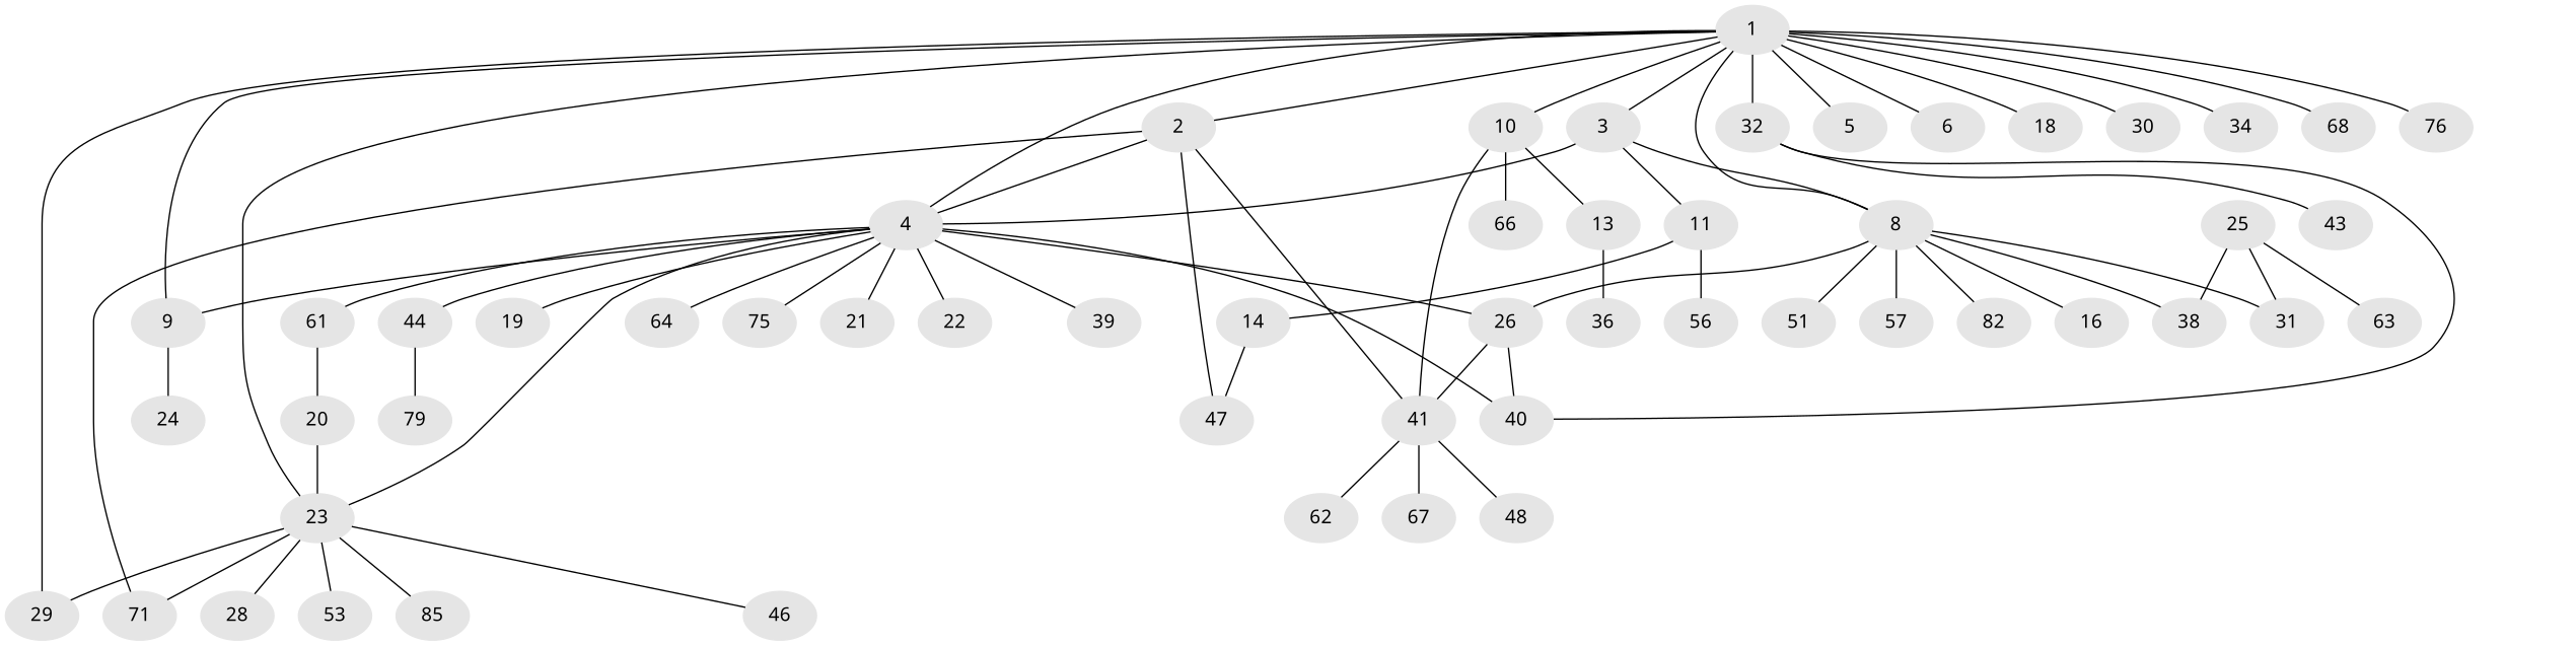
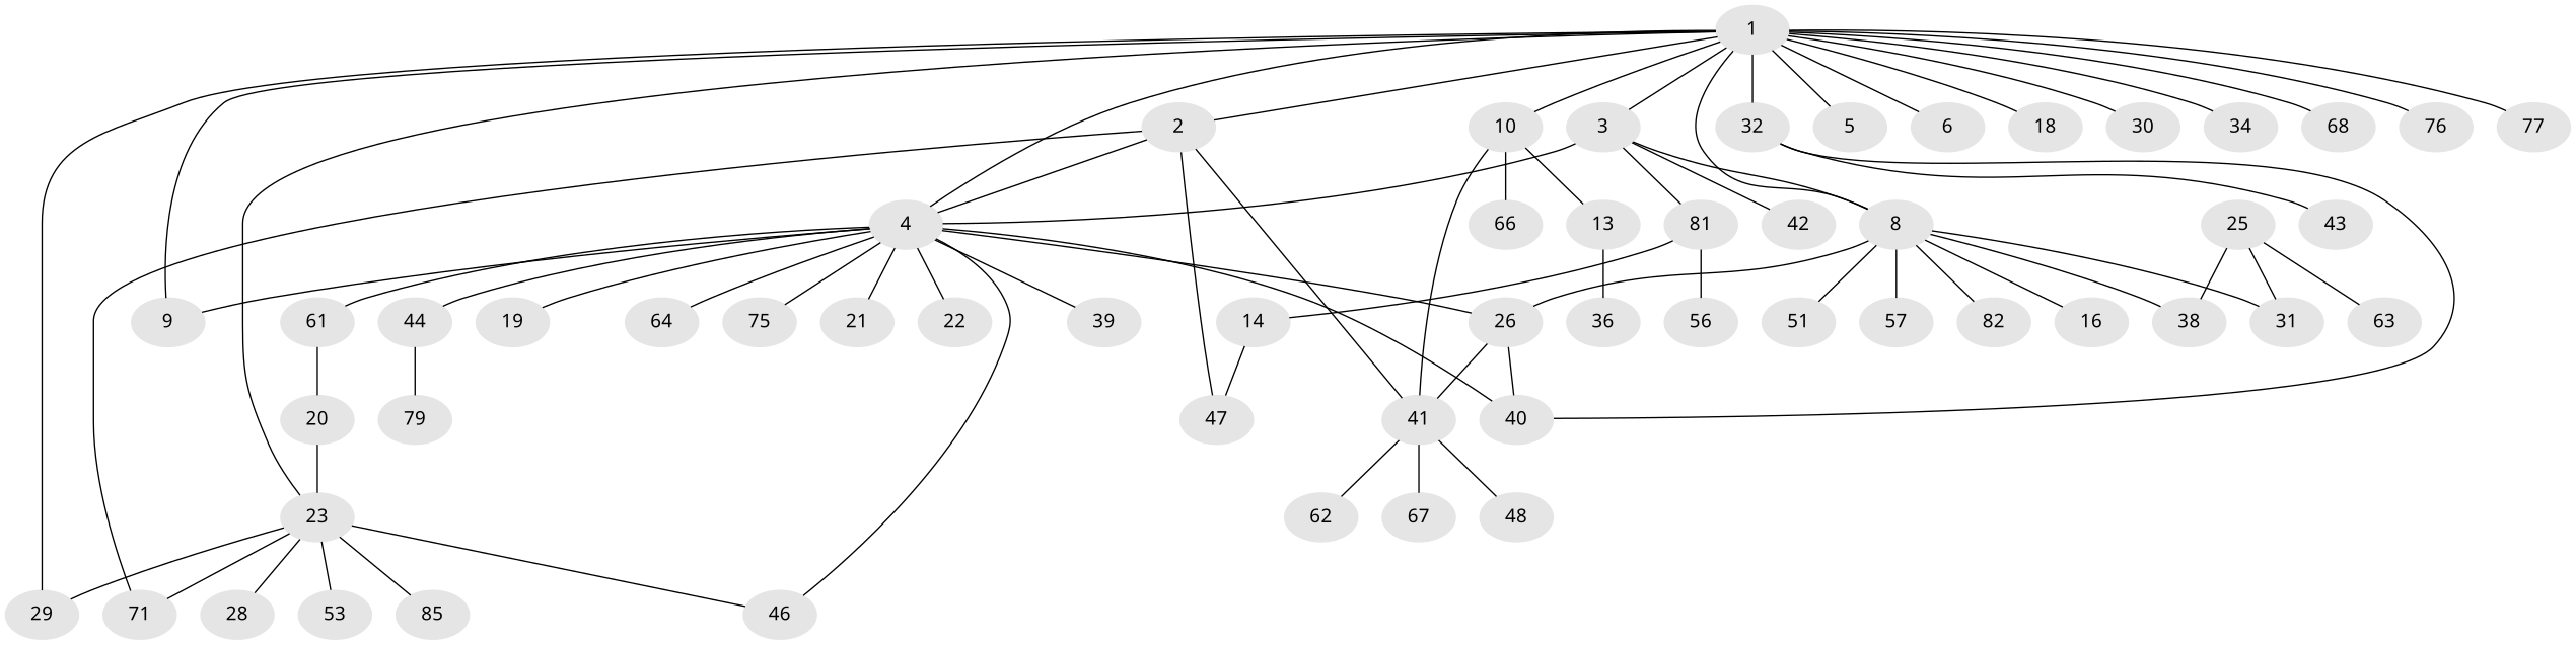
  graph {
    fontname="Noto Sans"
    node [color=gray90 fontname="Noto Sans" style=filled]
    edge [fontname="Noto Sans"]
    1 [super="+27"]
    2 [super="+7"]
    3 [super="+74"]
    4 [super="+15"]
    5
    6
    8 [super="+49"]
    9 [super="+12"]
    10 [super="+33"]
    18
    23 [super="+72"]
    29 [super="+60"]
    30 [super="+73"]
    32 [super="+59"]
    34
    68
    76
+   77
    41 [super="+70"]
    47 [super="+58"]
    71
-   11 [super="+17"]
+   11 [super="+17" label=81]
+   42
    19
    21 [super="+50"]
    22 [super="+54"]
    26
    n28 [label=39]
    40
    44
    61
    64
    75
    16 [super="+78"]
    31
    51
    57
    n38 [label=82]
    38
-   24
    13 [super="+37"]
    66
    28
    46 [super="+55"]
    n45 [label=53]
    n46 [label=85]
    43 [super="+45"]
    48 [super="+53"]
    62
    67
    14 [super="+69"]
    56
    20
    79
    25 [super="+39"]
    63
    36
    1 -- 2
    1 -- 3
    1 -- 4
    1 -- 5
    1 -- 6
    1 -- 8
    1 -- 9
    1 -- 10
    1 -- 18
    1 -- 23
    1 -- 29
    1 -- 30
    1 -- 32
    1 -- 34
    1 -- 68
    1 -- 76
+   1 -- 77
    2 -- 4
    2 -- 41
    2 -- 47
    2 -- 71
    3 -- 4
    3 -- 8
    3 -- 11
+   3 -- 42
    4 -- 9
-   4 -- 23
+   4 -- 46
    4 -- 19
    4 -- 21
    4 -- 22
    4 -- 26
    4 -- n28
    4 -- 40
    4 -- 44
    4 -- 61
    4 -- 64
    4 -- 75
    8 -- 26
    8 -- 16
    8 -- 31
    8 -- 51
    8 -- 57
    8 -- n38
    8 -- 38
-   9 -- 24
    10 -- 41
    10 -- 13
    10 -- 66
    23 -- 29
    23 -- 71
    23 -- 28
    23 -- 46
    23 -- n45
    23 -- n46
    32 -- 40
    32 -- 43
    41 -- 48
    41 -- 62
    41 -- 67
    11 -- 14
    11 -- 56
    26 -- 41
    26 -- 40
    44 -- 79
    61 -- 20
    13 -- 36
    14 -- 47
    20 -- 23
    25 -- 31
    25 -- 38
    25 -- 63
  }
